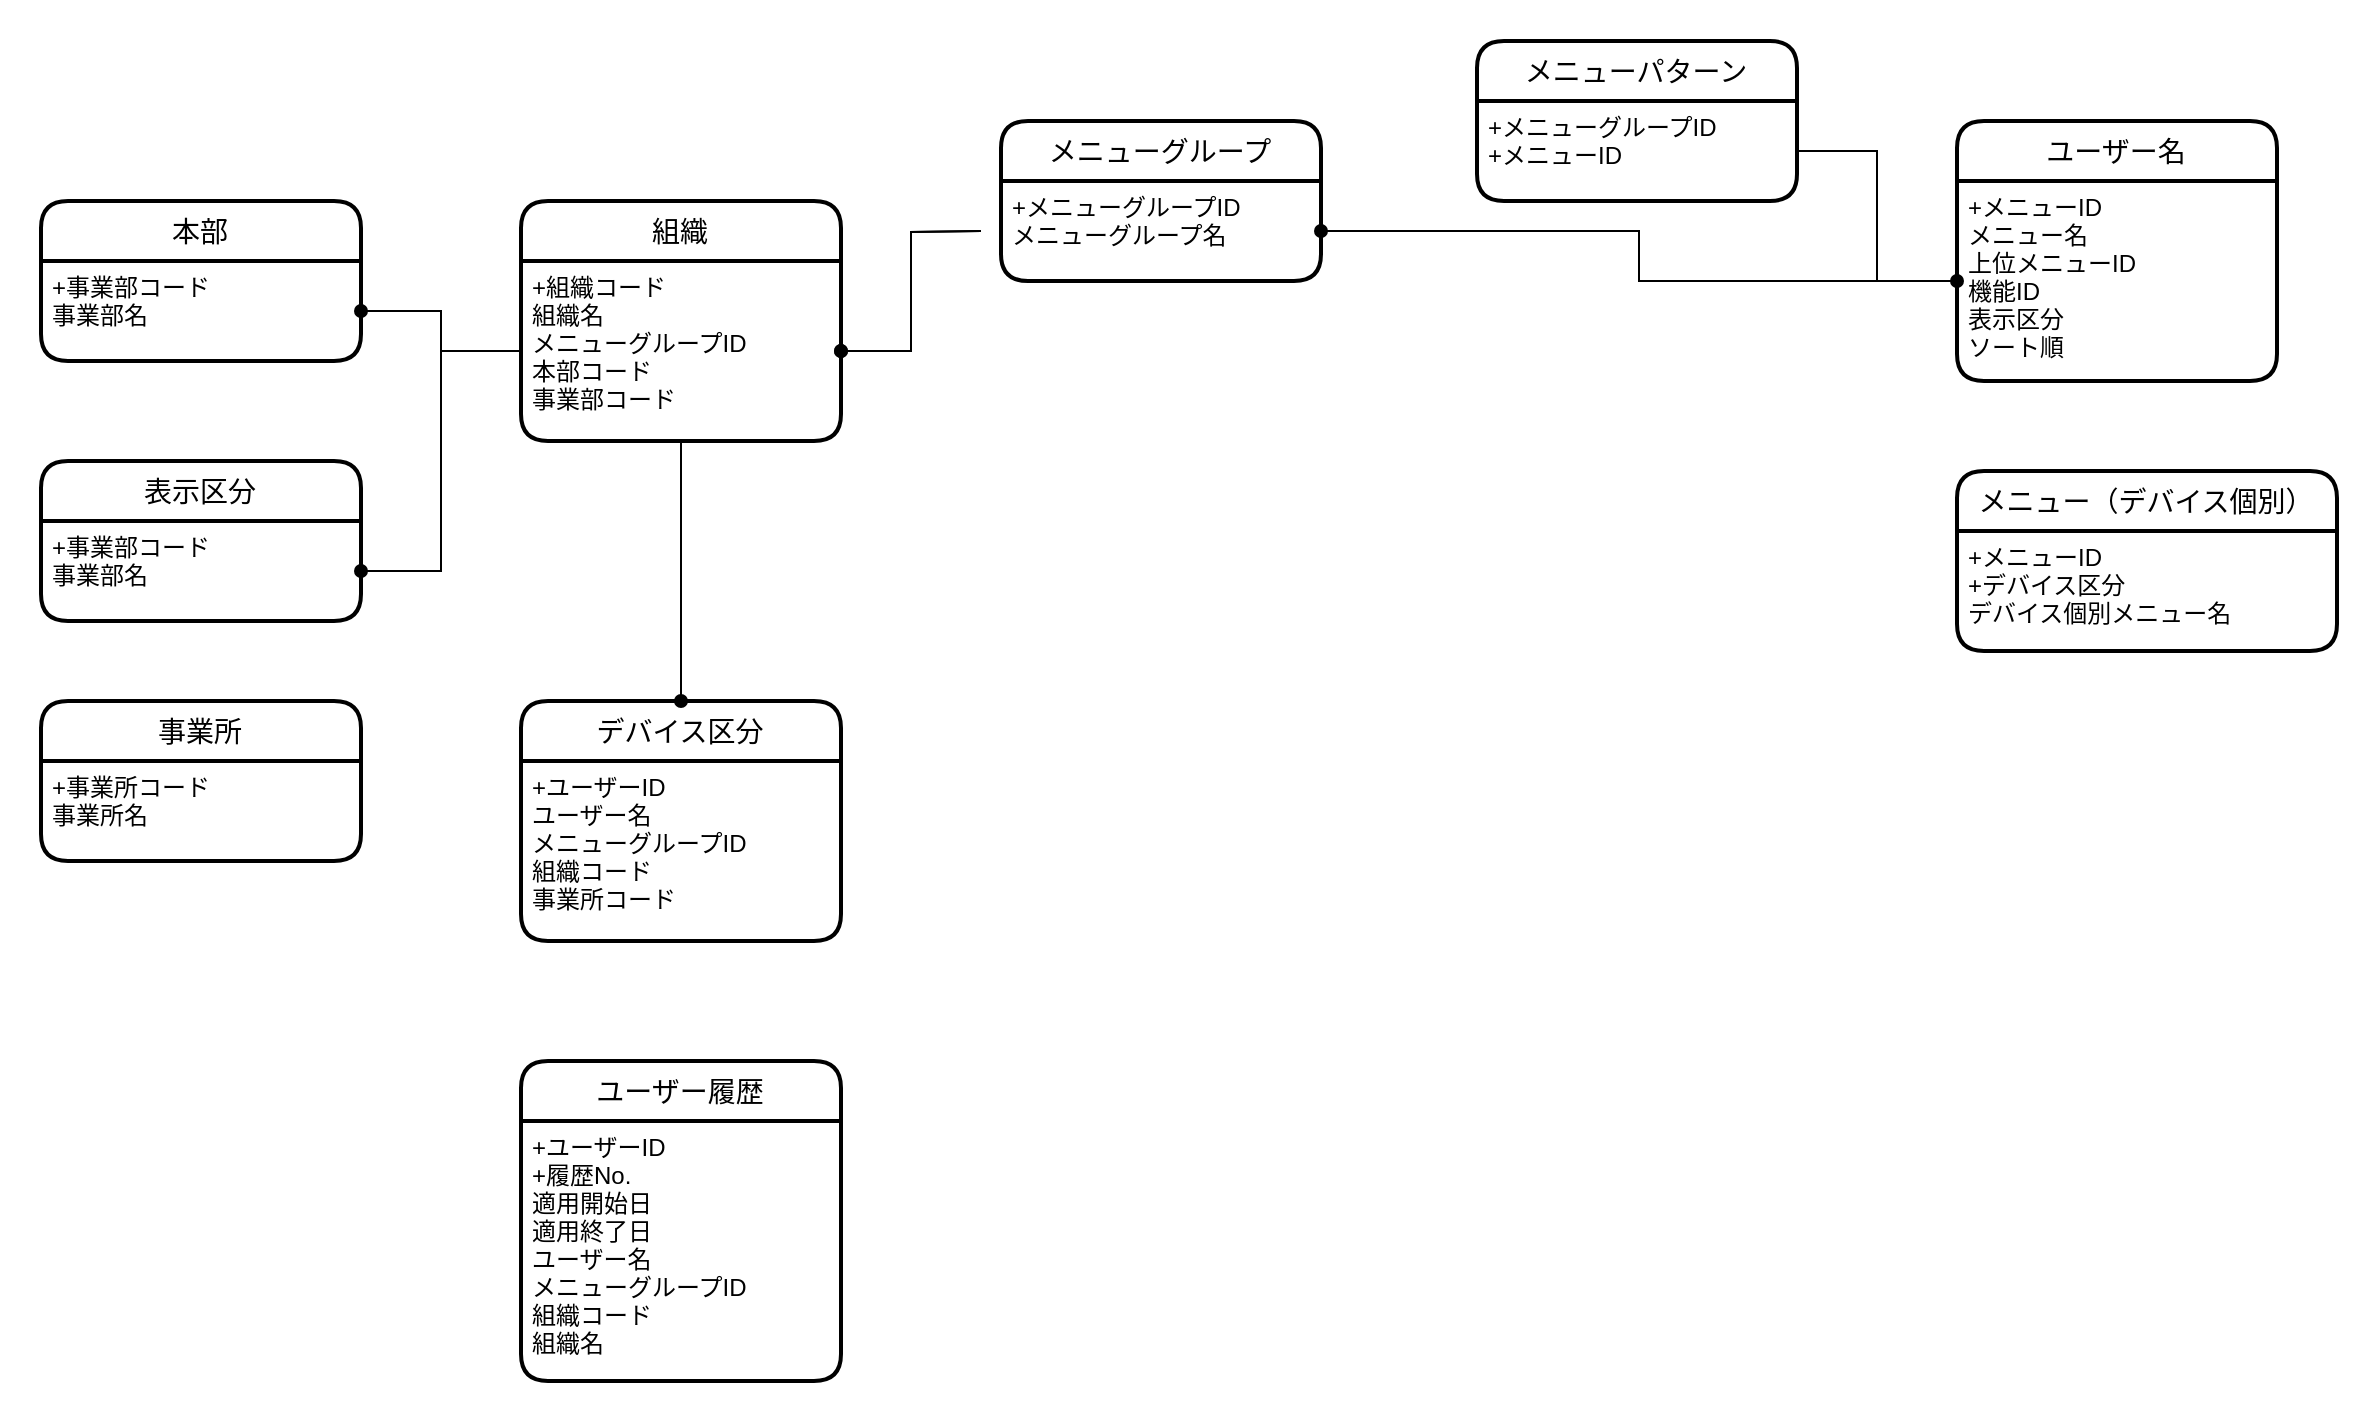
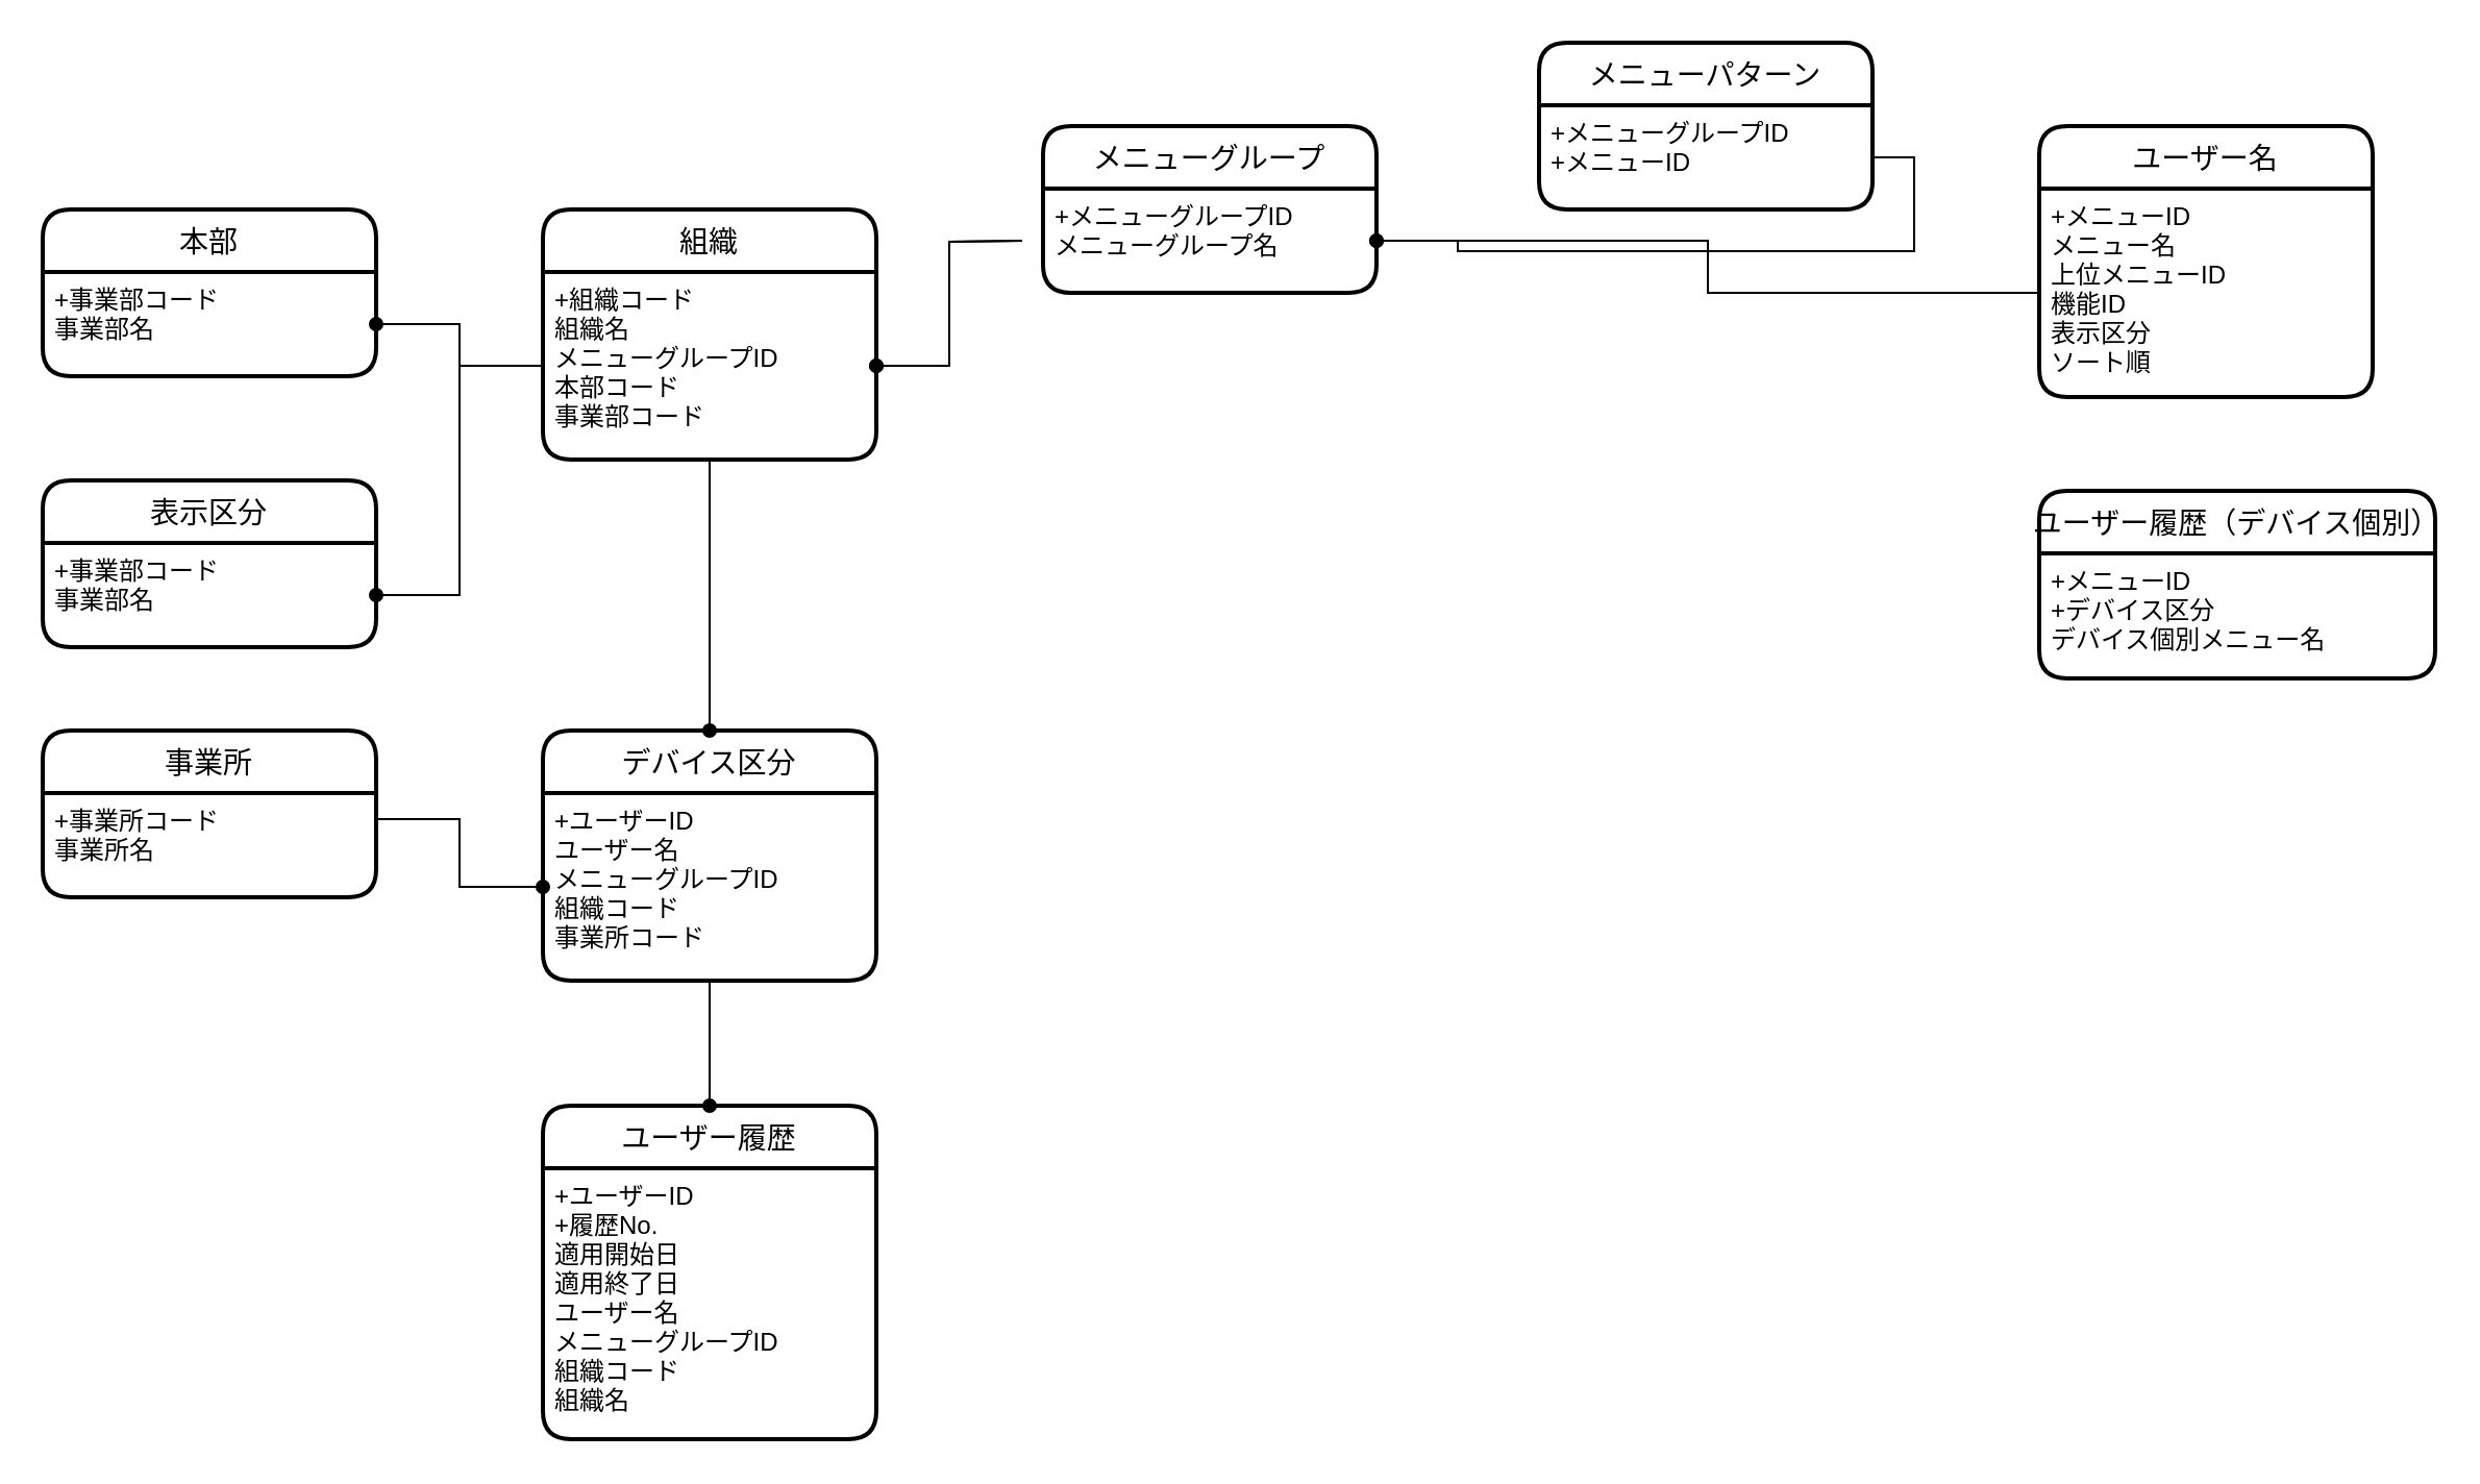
  <mxCell id="0" />
  <mxCell id="1" parent="0" />
  <mxCell id="2" value="ユーザー履歴" style="swimlane;childLayout=stackLayout;horizontal=1;startSize=30;horizontalStack=0;rounded=1;fontSize=14;fontStyle=0;strokeWidth=2;resizeParent=0;resizeLast=1;shadow=0;dashed=0;align=center;gradientColor=none;" parent="1" vertex="1"><mxGeometry x="260" y="530" width="160" height="160" as="geometry"><mxRectangle x="20" y="120" width="80" height="30" as="alternateBounds" /></mxGeometry></mxCell>
  <mxCell id="3" value="+ユーザーID&#10;+履歴No.&#10;適用開始日&#10;適用終了日&#10;ユーザー名&#10;メニューグループID&#10;組織コード&#10;組織名&#10;" style="align=left;strokeColor=none;fillColor=none;spacingLeft=4;fontSize=12;verticalAlign=top;resizable=0;rotatable=0;part=1;rounded=0;" parent="2" vertex="1"><mxGeometry y="30" width="160" height="130" as="geometry" /></mxCell>
  <mxCell id="4" value="デバイス区分" style="swimlane;childLayout=stackLayout;horizontal=1;startSize=30;horizontalStack=0;rounded=1;fontSize=14;fontStyle=0;strokeWidth=2;resizeParent=0;resizeLast=1;shadow=0;dashed=0;align=center;gradientColor=none;" parent="1" vertex="1"><mxGeometry x="260" y="350" width="160" height="120" as="geometry"><mxRectangle x="20" y="120" width="80" height="30" as="alternateBounds" /></mxGeometry></mxCell>
  <mxCell id="5" value="+ユーザーID&#10;ユーザー名&#10;メニューグループID&#10;組織コード&#10;事業所コード" style="align=left;strokeColor=none;fillColor=none;spacingLeft=4;fontSize=12;verticalAlign=top;resizable=0;rotatable=0;part=1;rounded=0;" parent="4" vertex="1"><mxGeometry y="30" width="160" height="90" as="geometry" /></mxCell>
  <mxCell id="6" value="組織" style="swimlane;childLayout=stackLayout;horizontal=1;startSize=30;horizontalStack=0;rounded=1;fontSize=14;fontStyle=0;strokeWidth=2;resizeParent=0;resizeLast=1;shadow=0;dashed=0;align=center;gradientColor=none;" parent="1" vertex="1"><mxGeometry x="260" y="100" width="160" height="120" as="geometry"><mxRectangle x="20" y="120" width="80" height="30" as="alternateBounds" /></mxGeometry></mxCell>
  <mxCell id="7" value="+組織コード&#10;組織名&#10;メニューグループID&#10;本部コード&#10;事業部コード&#10;" style="align=left;strokeColor=none;fillColor=none;spacingLeft=4;fontSize=12;verticalAlign=top;resizable=0;rotatable=0;part=1;rounded=0;" parent="6" vertex="1"><mxGeometry y="30" width="160" height="90" as="geometry" /></mxCell>
  <mxCell id="8" value="ユーザー名" style="swimlane;childLayout=stackLayout;horizontal=1;startSize=30;horizontalStack=0;rounded=1;fontSize=14;fontStyle=0;strokeWidth=2;resizeParent=0;resizeLast=1;shadow=0;dashed=0;align=center;gradientColor=none;" parent="1" vertex="1"><mxGeometry x="978" y="60" width="160" height="130" as="geometry"><mxRectangle x="20" y="120" width="80" height="30" as="alternateBounds" /></mxGeometry></mxCell>
  <mxCell id="9" value="+メニューID&#10;メニュー名&#10;上位メニューID&#10;機能ID&#10;表示区分&#10;ソート順" style="align=left;strokeColor=none;fillColor=none;spacingLeft=4;fontSize=12;verticalAlign=top;resizable=0;rotatable=0;part=1;rounded=0;" parent="8" vertex="1"><mxGeometry y="30" width="160" height="100" as="geometry" /></mxCell>
  <mxCell id="10" value="メニューグループ" style="swimlane;childLayout=stackLayout;horizontal=1;startSize=30;horizontalStack=0;rounded=1;fontSize=14;fontStyle=0;strokeWidth=2;resizeParent=0;resizeLast=1;shadow=0;dashed=0;align=center;noLabel=0;gradientColor=none;" parent="1" vertex="1"><mxGeometry x="500" y="60" width="160" height="80" as="geometry"><mxRectangle x="20" y="120" width="80" height="30" as="alternateBounds" /></mxGeometry></mxCell>
  <mxCell id="11" value="+メニューグループID&#10;メニューグループ名" style="align=left;strokeColor=none;fillColor=none;spacingLeft=4;fontSize=12;verticalAlign=top;resizable=0;rotatable=0;part=1;rounded=0;" parent="10" vertex="1"><mxGeometry y="30" width="160" height="50" as="geometry" /></mxCell>
- <mxCell id="12" style="edgeStyle=orthogonalEdgeStyle;rounded=0;orthogonalLoop=1;jettySize=auto;html=1;endArrow=oval;endFill=1;entryX=0;entryY=0.5;entryDx=0;entryDy=0;exitX=1;exitY=0.5;exitDx=0;exitDy=0;" parent="1" source="27" target="9" edge="1"><mxGeometry relative="1" as="geometry"><mxPoint x="878" y="110" as="sourcePoint" /><mxPoint x="818" y="135" as="targetPoint" /></mxGeometry></mxCell>
+ <mxCell id="12" style="edgeStyle=orthogonalEdgeStyle;rounded=0;orthogonalLoop=1;jettySize=auto;html=1;endArrow=oval;endFill=1;exitX=1;exitY=0.5;exitDx=0;exitDy=0;" parent="1" source="27" target="11" edge="1"><mxGeometry relative="1" as="geometry"><mxPoint x="878" y="110" as="sourcePoint" /><mxPoint x="818" y="135" as="targetPoint" /></mxGeometry></mxCell>
  <mxCell id="13" style="edgeStyle=orthogonalEdgeStyle;rounded=0;orthogonalLoop=1;jettySize=auto;html=1;exitX=0.5;exitY=0;exitDx=0;exitDy=0;entryX=0.5;entryY=1;entryDx=0;entryDy=0;startArrow=oval;startFill=1;endArrow=none;endFill=0;" parent="1" source="4" target="7" edge="1"><mxGeometry relative="1" as="geometry" /></mxCell>
  <mxCell id="14" value="本部" style="swimlane;childLayout=stackLayout;horizontal=1;startSize=30;horizontalStack=0;rounded=1;fontSize=14;fontStyle=0;strokeWidth=2;resizeParent=0;resizeLast=1;shadow=0;dashed=0;align=center;gradientColor=none;" parent="1" vertex="1"><mxGeometry x="20" y="100" width="160" height="80" as="geometry"><mxRectangle x="20" y="120" width="80" height="30" as="alternateBounds" /></mxGeometry></mxCell>
  <mxCell id="15" value="+事業部コード&#10;事業部名&#10;" style="align=left;strokeColor=none;fillColor=none;spacingLeft=4;fontSize=12;verticalAlign=top;resizable=0;rotatable=0;part=1;rounded=0;" parent="14" vertex="1"><mxGeometry y="30" width="160" height="50" as="geometry" /></mxCell>
  <mxCell id="16" style="edgeStyle=orthogonalEdgeStyle;rounded=0;orthogonalLoop=1;jettySize=auto;html=1;endArrow=oval;endFill=1;exitX=0;exitY=0.5;exitDx=0;exitDy=0;entryX=1;entryY=0.5;entryDx=0;entryDy=0;" parent="1" target="7" edge="1"><mxGeometry relative="1" as="geometry"><mxPoint x="490" y="115" as="sourcePoint" /><mxPoint x="280" y="40" as="targetPoint" /></mxGeometry></mxCell>
  <mxCell id="17" value="表示区分" style="swimlane;childLayout=stackLayout;horizontal=1;startSize=30;horizontalStack=0;rounded=1;fontSize=14;fontStyle=0;strokeWidth=2;resizeParent=0;resizeLast=1;shadow=0;dashed=0;align=center;gradientColor=none;" parent="1" vertex="1"><mxGeometry x="20" y="230" width="160" height="80" as="geometry"><mxRectangle x="20" y="120" width="80" height="30" as="alternateBounds" /></mxGeometry></mxCell>
  <mxCell id="18" value="+事業部コード&#10;事業部名" style="align=left;strokeColor=none;fillColor=none;spacingLeft=4;fontSize=12;verticalAlign=top;resizable=0;rotatable=0;part=1;rounded=0;" parent="17" vertex="1"><mxGeometry y="30" width="160" height="50" as="geometry" /></mxCell>
  <mxCell id="19" style="edgeStyle=orthogonalEdgeStyle;rounded=0;orthogonalLoop=1;jettySize=auto;html=1;endArrow=oval;endFill=1;exitX=0;exitY=0.5;exitDx=0;exitDy=0;entryX=1;entryY=0.5;entryDx=0;entryDy=0;" parent="1" target="7" edge="1"><mxGeometry relative="1" as="geometry"><mxPoint x="490" y="115" as="sourcePoint" /><mxPoint x="380" y="60" as="targetPoint" /></mxGeometry></mxCell>
  <mxCell id="20" value="事業所" style="swimlane;childLayout=stackLayout;horizontal=1;startSize=30;horizontalStack=0;rounded=1;fontSize=14;fontStyle=0;strokeWidth=2;resizeParent=0;resizeLast=1;shadow=0;dashed=0;align=center;gradientColor=none;" parent="1" vertex="1"><mxGeometry x="20" y="350" width="160" height="80" as="geometry"><mxRectangle x="20" y="120" width="80" height="30" as="alternateBounds" /></mxGeometry></mxCell>
  <mxCell id="21" value="+事業所コード&#10;事業所名" style="align=left;strokeColor=none;fillColor=none;spacingLeft=4;fontSize=12;verticalAlign=top;resizable=0;rotatable=0;part=1;rounded=0;" parent="20" vertex="1"><mxGeometry y="30" width="160" height="50" as="geometry" /></mxCell>
+ <mxCell id="22" style="edgeStyle=orthogonalEdgeStyle;rounded=0;orthogonalLoop=1;jettySize=auto;html=1;entryX=1;entryY=0.25;entryDx=0;entryDy=0;startArrow=oval;startFill=1;endArrow=none;endFill=0;exitX=0;exitY=0.5;exitDx=0;exitDy=0;" parent="1" source="5" target="21" edge="1"><mxGeometry relative="1" as="geometry"><mxPoint x="180" y="460" as="sourcePoint" /></mxGeometry></mxCell>
  <mxCell id="23" style="edgeStyle=orthogonalEdgeStyle;rounded=0;orthogonalLoop=1;jettySize=auto;html=1;startArrow=oval;startFill=1;endArrow=none;endFill=0;entryX=0;entryY=0.5;entryDx=0;entryDy=0;exitX=1;exitY=0.5;exitDx=0;exitDy=0;" parent="1" source="18" target="7" edge="1"><mxGeometry relative="1" as="geometry"><mxPoint x="290" y="360" as="sourcePoint" /><mxPoint x="320" y="415" as="targetPoint" /></mxGeometry></mxCell>
  <mxCell id="24" style="edgeStyle=orthogonalEdgeStyle;rounded=0;orthogonalLoop=1;jettySize=auto;html=1;exitX=1;exitY=0.5;exitDx=0;exitDy=0;startArrow=oval;startFill=1;endArrow=none;endFill=0;entryX=0;entryY=0.5;entryDx=0;entryDy=0;" parent="1" source="15" target="7" edge="1"><mxGeometry relative="1" as="geometry"><mxPoint x="110" y="320" as="sourcePoint" /><mxPoint x="490" y="265" as="targetPoint" /></mxGeometry></mxCell>
+ <mxCell id="25" style="edgeStyle=orthogonalEdgeStyle;rounded=0;orthogonalLoop=1;jettySize=auto;html=1;exitX=0.5;exitY=0;exitDx=0;exitDy=0;entryX=0.5;entryY=1;entryDx=0;entryDy=0;startArrow=oval;startFill=1;endArrow=none;endFill=0;" parent="1" source="2" target="5" edge="1"><mxGeometry relative="1" as="geometry" /></mxCell>
  <mxCell id="26" value="メニューパターン" style="swimlane;childLayout=stackLayout;horizontal=1;startSize=30;horizontalStack=0;rounded=1;fontSize=14;fontStyle=0;strokeWidth=2;resizeParent=0;resizeLast=1;shadow=0;dashed=0;align=center;noLabel=0;gradientColor=none;" parent="1" vertex="1"><mxGeometry x="738" y="20" width="160" height="80" as="geometry"><mxRectangle x="20" y="120" width="80" height="30" as="alternateBounds" /></mxGeometry></mxCell>
  <mxCell id="27" value="+メニューグループID&#10;+メニューID" style="align=left;strokeColor=none;fillColor=none;spacingLeft=4;fontSize=12;verticalAlign=top;resizable=0;rotatable=0;part=1;rounded=0;" parent="26" vertex="1"><mxGeometry y="30" width="160" height="50" as="geometry" /></mxCell>
  <mxCell id="28" style="edgeStyle=orthogonalEdgeStyle;rounded=0;orthogonalLoop=1;jettySize=auto;html=1;endArrow=none;endFill=0;exitX=1;exitY=0.5;exitDx=0;exitDy=0;startArrow=oval;startFill=1;" parent="1" source="11" target="9" edge="1"><mxGeometry relative="1" as="geometry"><mxPoint x="778" y="260" as="sourcePoint" /><mxPoint x="858" y="290" as="targetPoint" /></mxGeometry></mxCell>
- <mxCell id="29" value="メニュー（デバイス個別）" style="swimlane;childLayout=stackLayout;horizontal=1;startSize=30;horizontalStack=0;rounded=1;fontSize=14;fontStyle=0;strokeWidth=2;resizeParent=0;resizeLast=1;shadow=0;dashed=0;align=center;gradientColor=none;" parent="1" vertex="1"><mxGeometry x="978" y="235" width="190" height="90" as="geometry"><mxRectangle x="20" y="120" width="80" height="30" as="alternateBounds" /></mxGeometry></mxCell>
+ <mxCell id="29" value="ユーザー履歴（デバイス個別）" style="swimlane;childLayout=stackLayout;horizontal=1;startSize=30;horizontalStack=0;rounded=1;fontSize=14;fontStyle=0;strokeWidth=2;resizeParent=0;resizeLast=1;shadow=0;dashed=0;align=center;gradientColor=none;" parent="1" vertex="1"><mxGeometry x="978" y="235" width="190" height="90" as="geometry"><mxRectangle x="20" y="120" width="80" height="30" as="alternateBounds" /></mxGeometry></mxCell>
  <mxCell id="30" value="+メニューID&#10;+デバイス区分&#10;デバイス個別メニュー名" style="align=left;strokeColor=none;fillColor=none;spacingLeft=4;fontSize=12;verticalAlign=top;resizable=0;rotatable=0;part=1;rounded=0;" parent="29" vertex="1"><mxGeometry y="30" width="190" height="60" as="geometry" /></mxCell>
